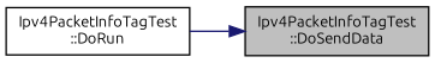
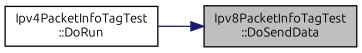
  digraph {
    rankdir=RL
    fontname=Ubuntu
    node [color=black fontname=Ubuntu fontsize=10 shape=record style=filled]
-   n1 [fillcolor=grey75 fontcolor=black height=0.2 label="Ipv4PacketInfoTagTest\l::DoSendData" width=0.4]
+   n1 [fillcolor=grey75 fontcolor=black height=0.2 label="Ipv8PacketInfoTagTest\l::DoSendData" width=0.4]
    n2 [fillcolor=white height=0.2 label="Ipv4PacketInfoTagTest\l::DoRun" width=0.4]
    n1 -> n2 [color=midnightblue dir=back fontname=Ubuntu fontsize=10 labelfontname=Helvetica labelfontsize=10 style=solid]
  }
